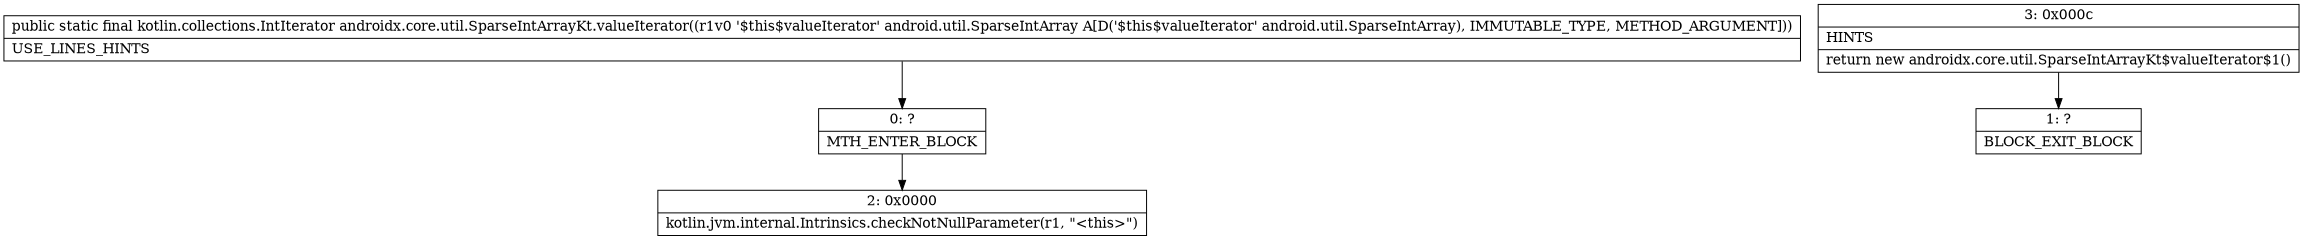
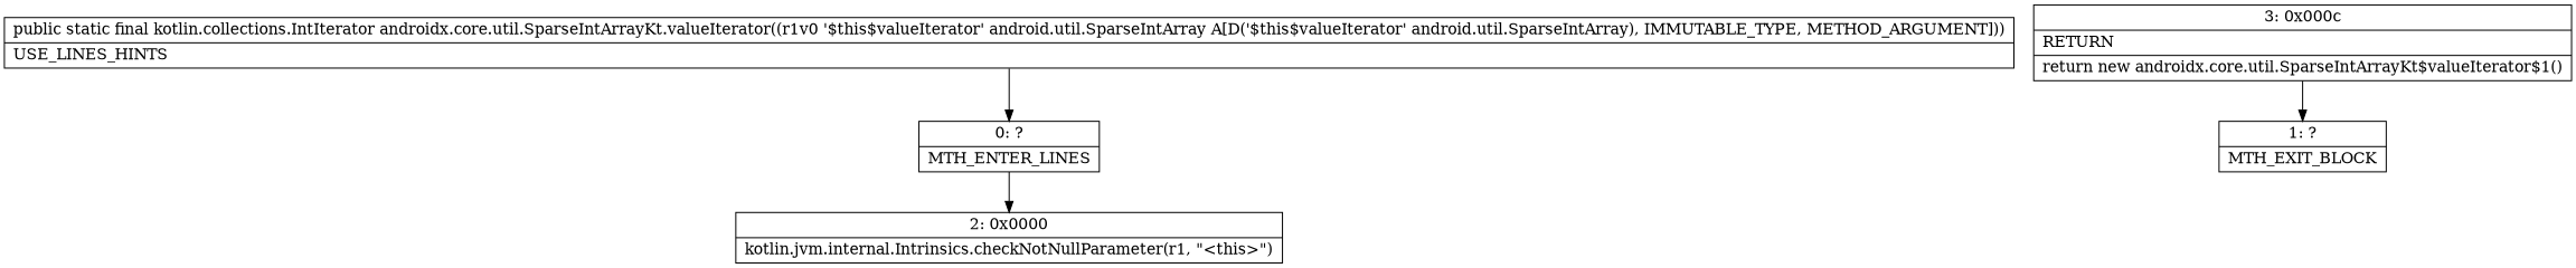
  digraph {
    node [shape=record]
-   n1 [label="{0\:\ ?|MTH_ENTER_BLOCK\l}"]
+   n1 [label="{0\:\ ?|MTH_ENTER_LINES\l}"]
    n2 [label="{2\:\ 0x0000|kotlin.jvm.internal.Intrinsics.checkNotNullParameter(r1, \"\<this\>\")\l}"]
-   n3 [label="{3\:\ 0x000c|HINTS\l|return new androidx.core.util.SparseIntArrayKt$valueIterator$1()\l}"]
-   n4 [label="{1\:\ ?|BLOCK_EXIT_BLOCK\l}"]
+   n3 [label="{3\:\ 0x000c|RETURN\l|return new androidx.core.util.SparseIntArrayKt$valueIterator$1()\l}"]
+   n4 [label="{1\:\ ?|MTH_EXIT_BLOCK\l}"]
    n5 [label="{public static final kotlin.collections.IntIterator androidx.core.util.SparseIntArrayKt.valueIterator((r1v0 '$this$valueIterator' android.util.SparseIntArray A[D('$this$valueIterator' android.util.SparseIntArray), IMMUTABLE_TYPE, METHOD_ARGUMENT]))  | USE_LINES_HINTS\l}"]
    n1 -> n2
    n3 -> n4
    n5 -> n1
  }
